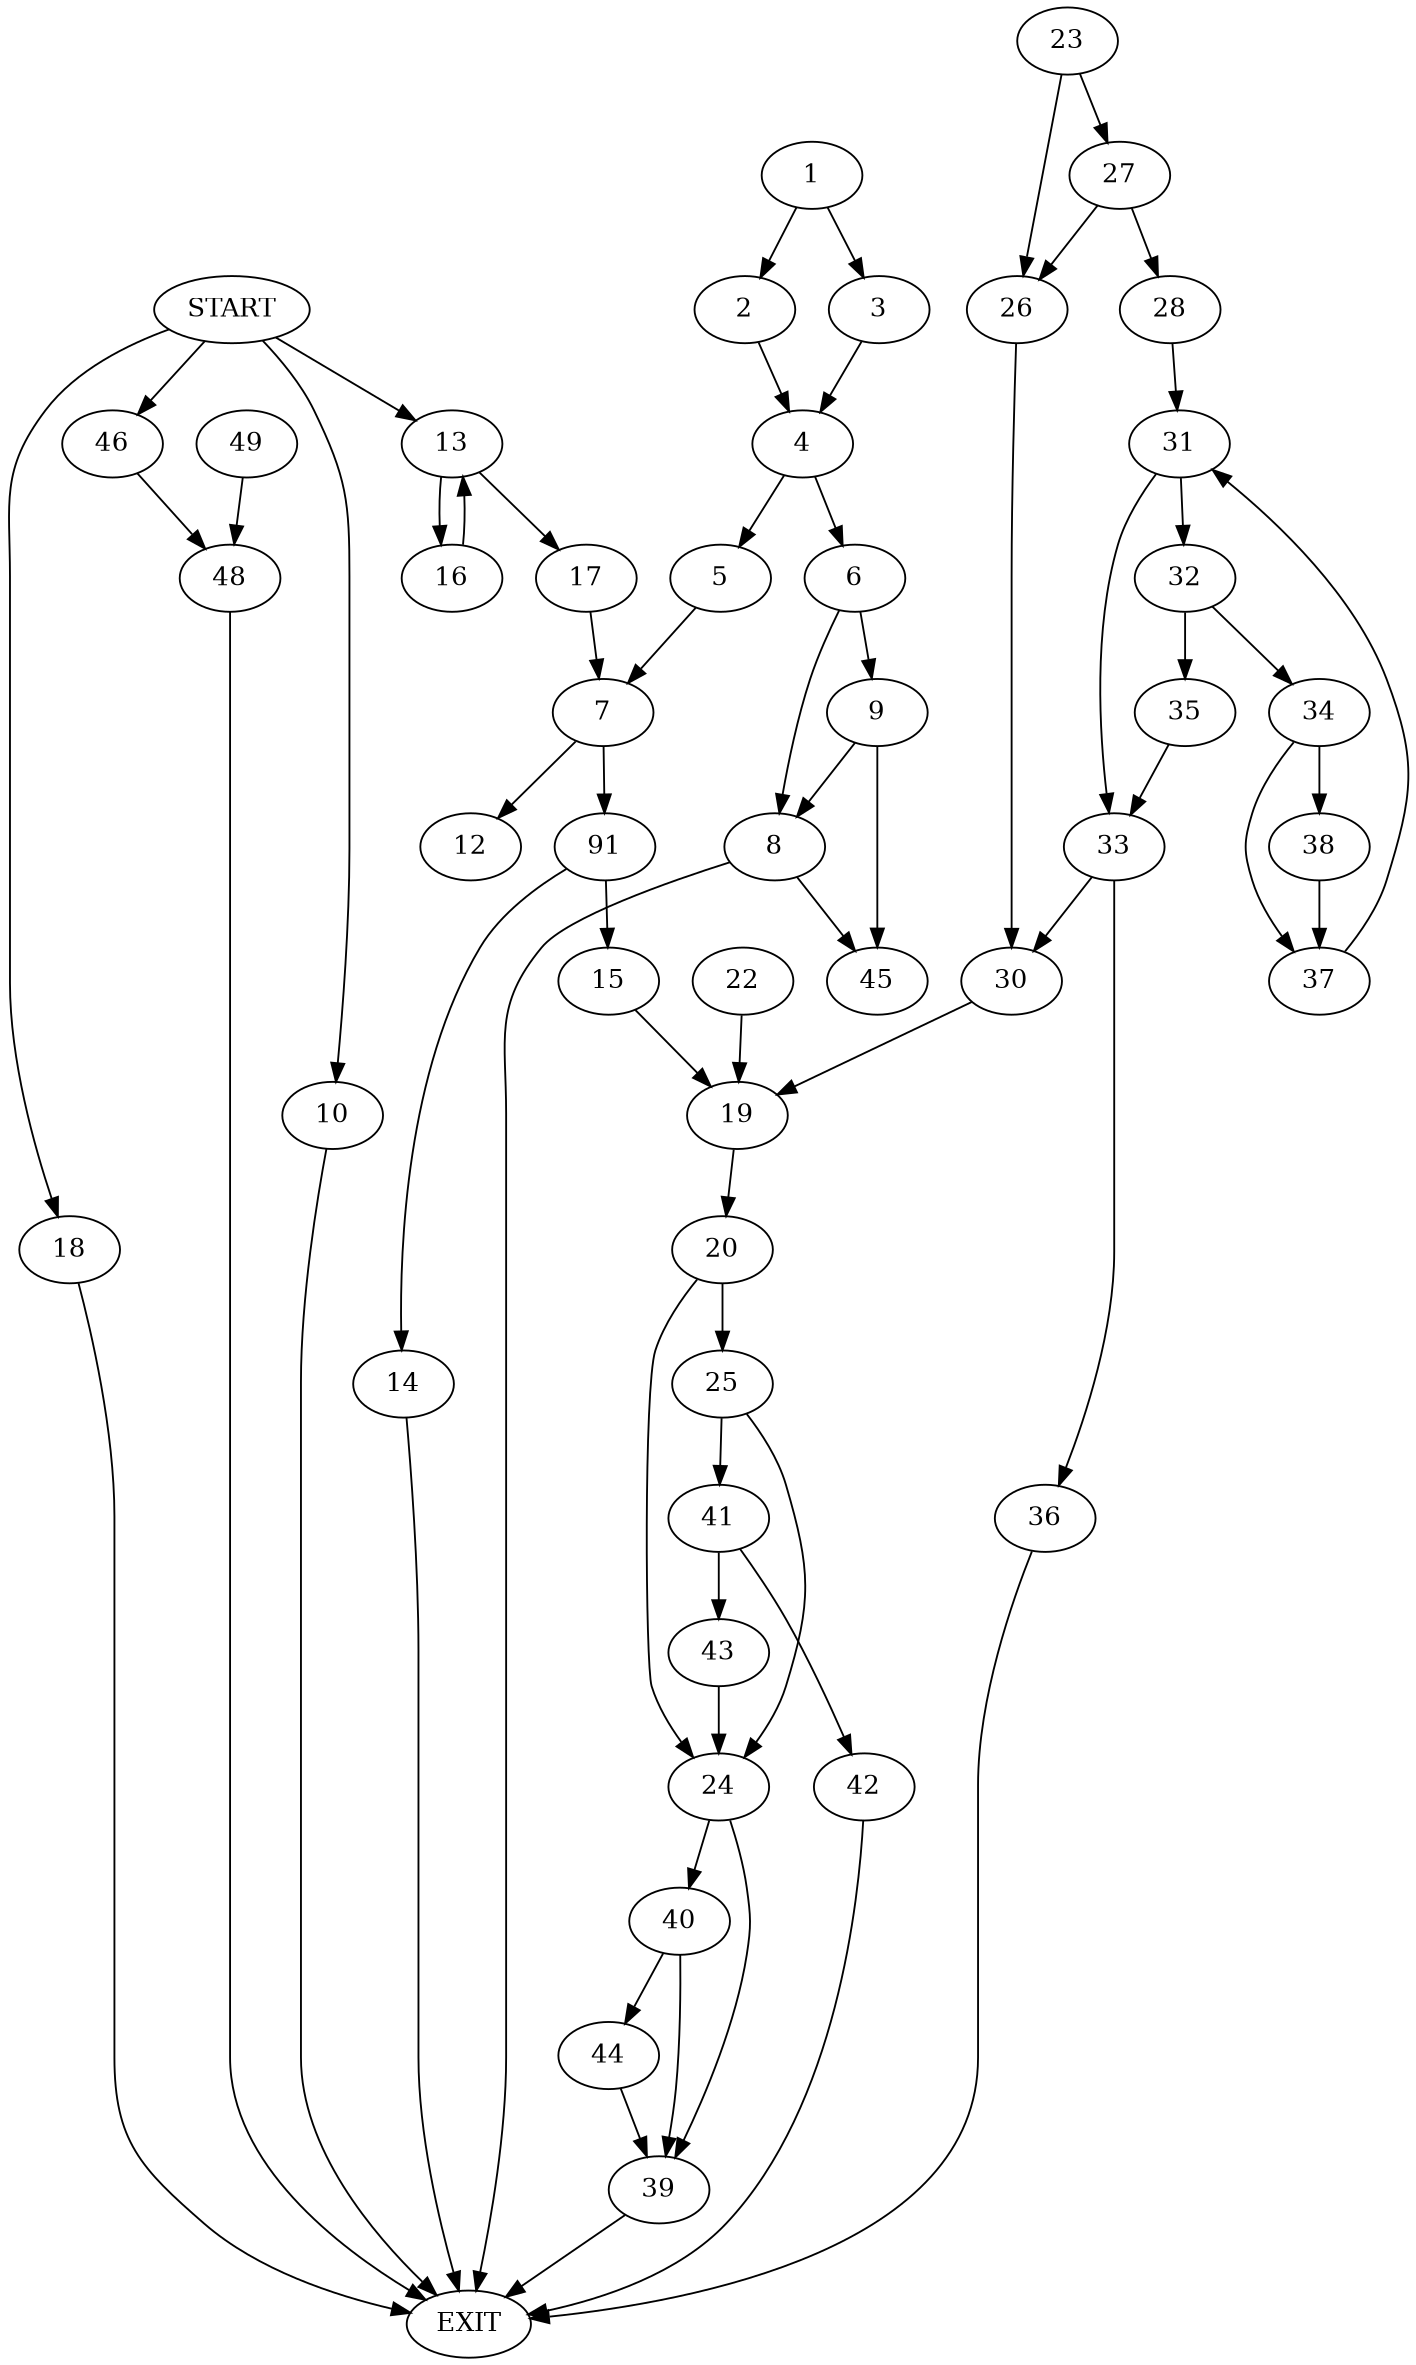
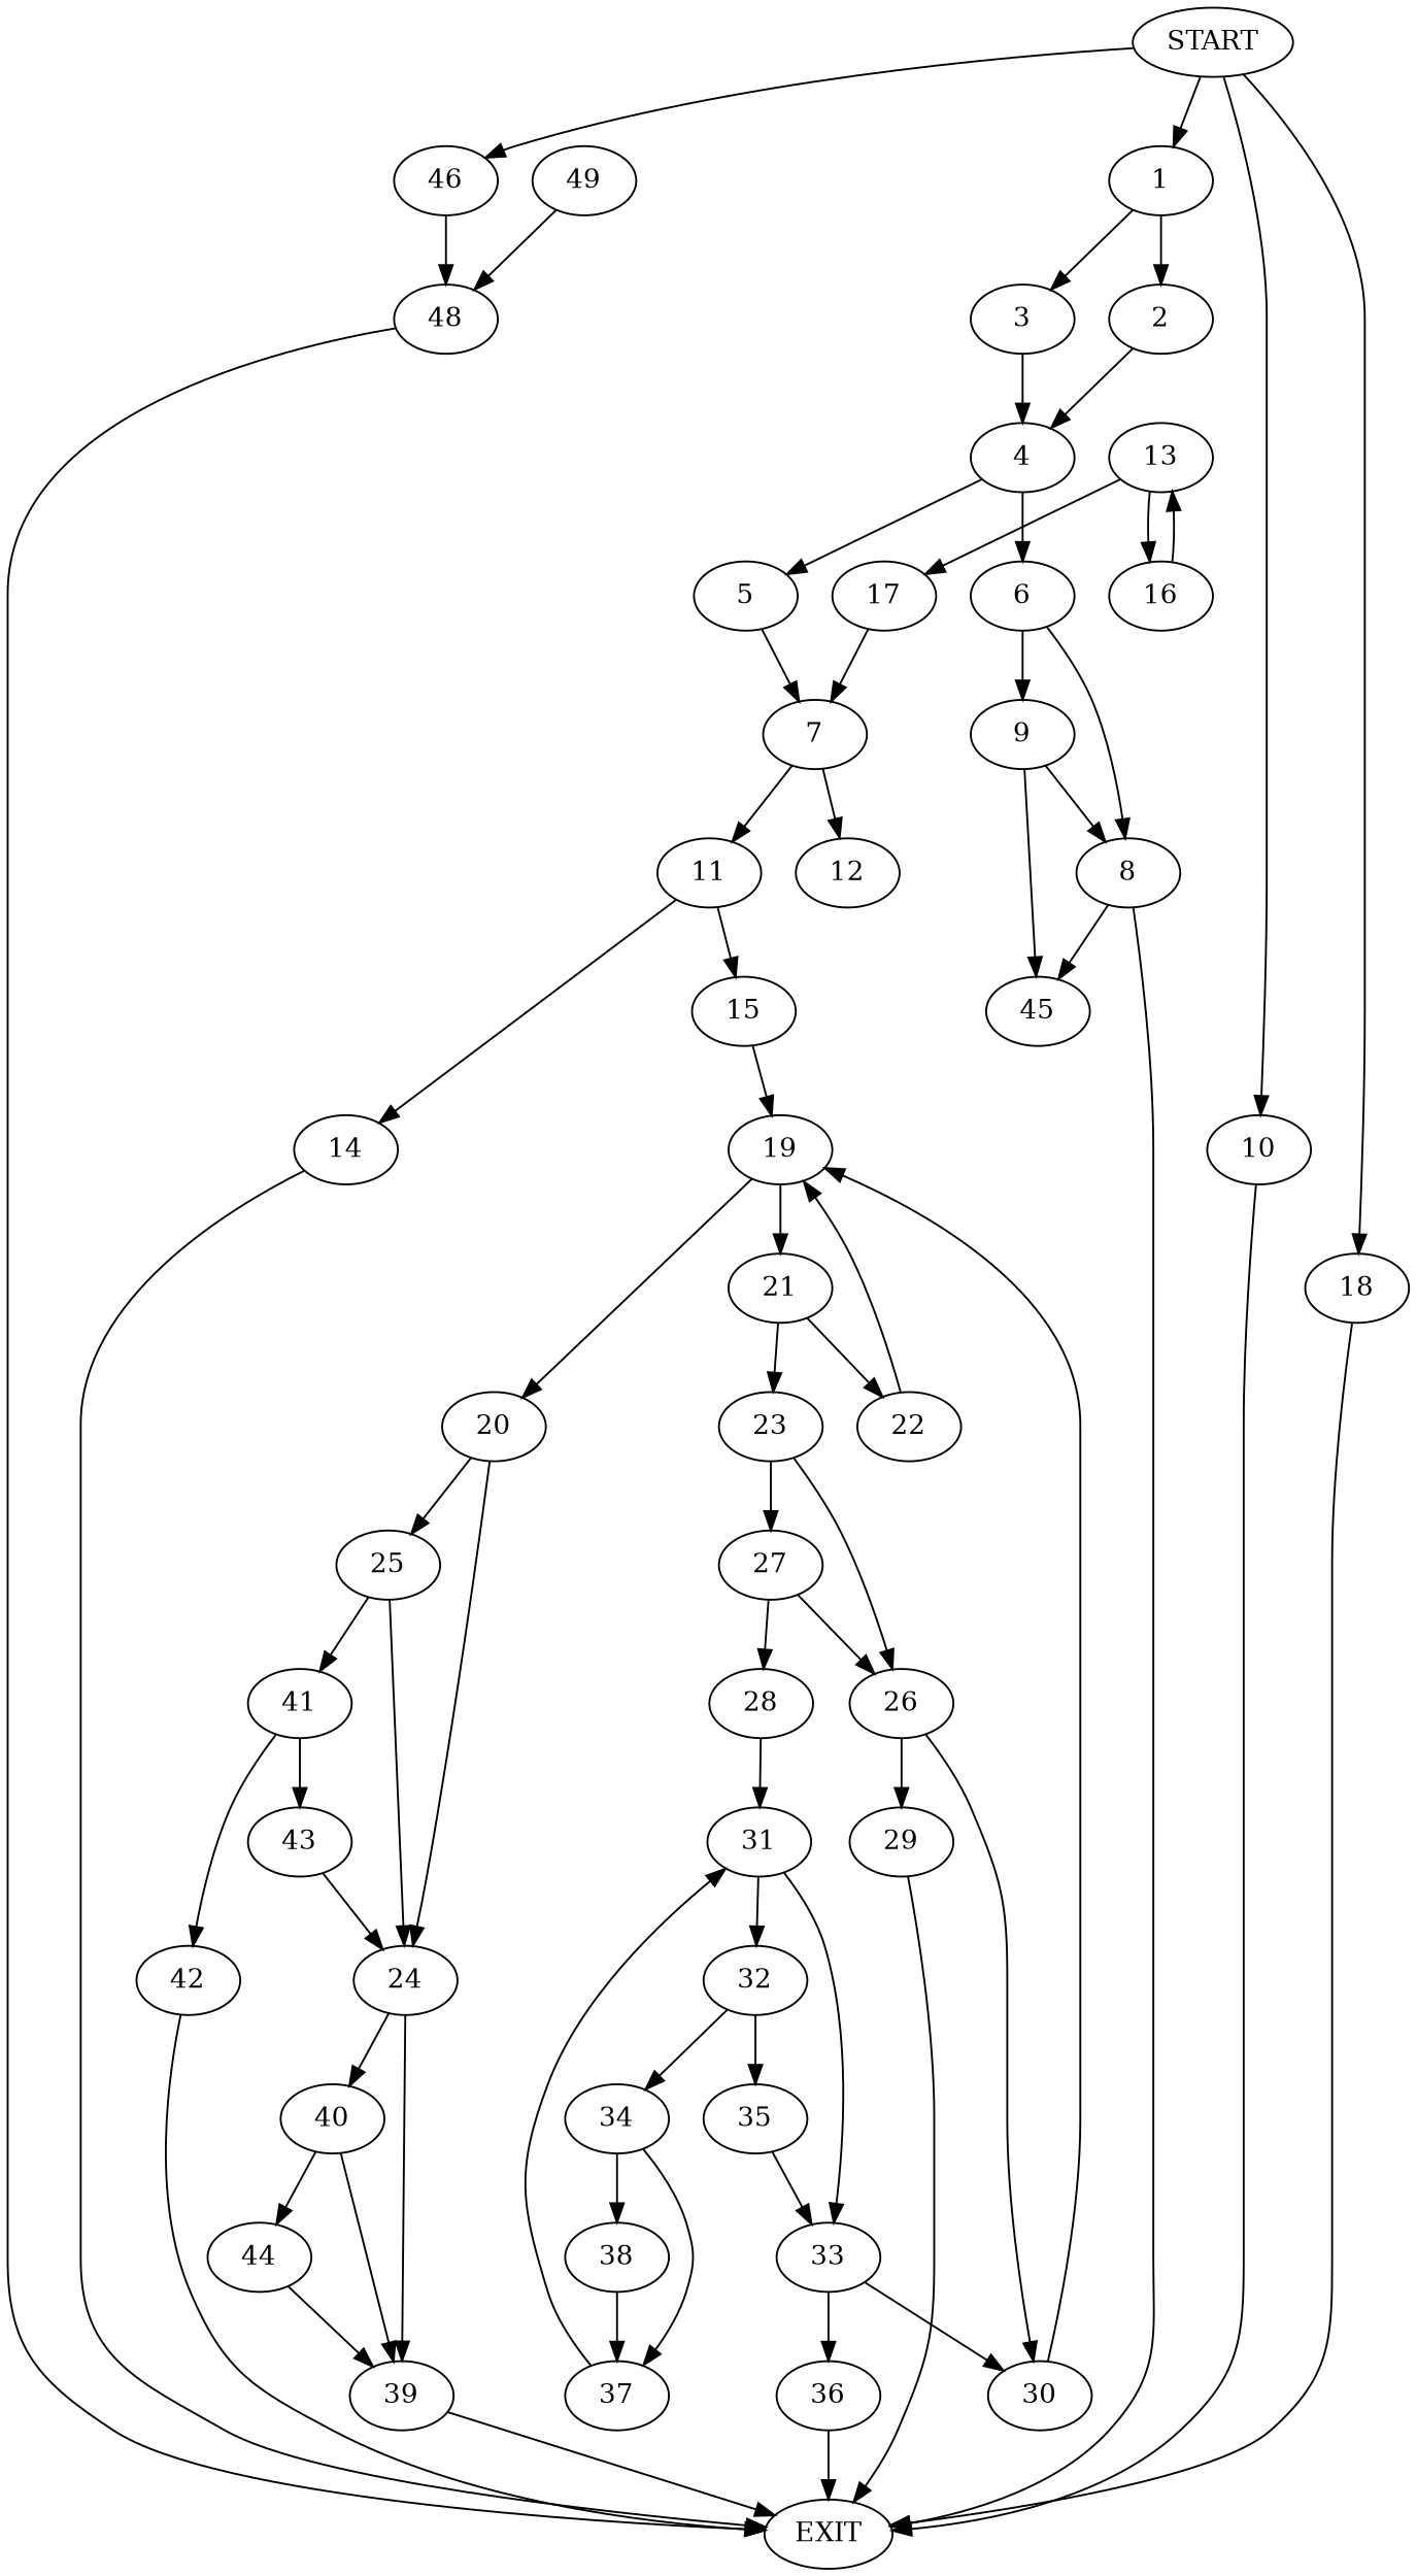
  digraph {
    n1 [label=START]
    1
    10
    18
    46
    2
    3
    n8 [label=EXIT]
    48
    4
    5
    6
    7
    8
    9
-   11 [label=91]
+   11
    12
    45
    14
    15
    19
    13
    16
    17
    20
+   21
    24
    25
    22
    23
    39
    40
    41
    26
    27
+   29
    30
    28
    44
    42
    43
    31
    32
    33
    34
    35
    36
    37
    38
    49
-   n1 -> 13
+   n1 -> 1
    n1 -> 10
    n1 -> 18
    n1 -> 46
    1 -> 2
    1 -> 3
    10 -> n8
    18 -> n8
    46 -> 48
    2 -> 4
    3 -> 4
    48 -> n8
    4 -> 5
    4 -> 6
    5 -> 7
    6 -> 8
    6 -> 9
    7 -> 11
    7 -> 12
    8 -> n8
    8 -> 45
    9 -> 8
    9 -> 45
    11 -> 14
    11 -> 15
    14 -> n8
    15 -> 19
    19 -> 20
+   19 -> 21
    13 -> 16
    13 -> 17
    16 -> 13
    17 -> 7
    20 -> 24
    20 -> 25
+   21 -> 22
+   21 -> 23
    24 -> 39
    24 -> 40
    25 -> 24
    25 -> 41
    22 -> 19
    23 -> 26
    23 -> 27
    39 -> n8
    40 -> 39
    40 -> 44
    41 -> 42
    41 -> 43
+   26 -> 29
    26 -> 30
    27 -> 26
    27 -> 28
+   29 -> n8
    30 -> 19
    28 -> 31
    44 -> 39
    42 -> n8
    43 -> 24
    31 -> 32
    31 -> 33
    32 -> 34
    32 -> 35
    33 -> 30
    33 -> 36
    34 -> 37
    34 -> 38
    35 -> 33
    36 -> n8
    37 -> 31
    38 -> 37
    49 -> 48
  }
